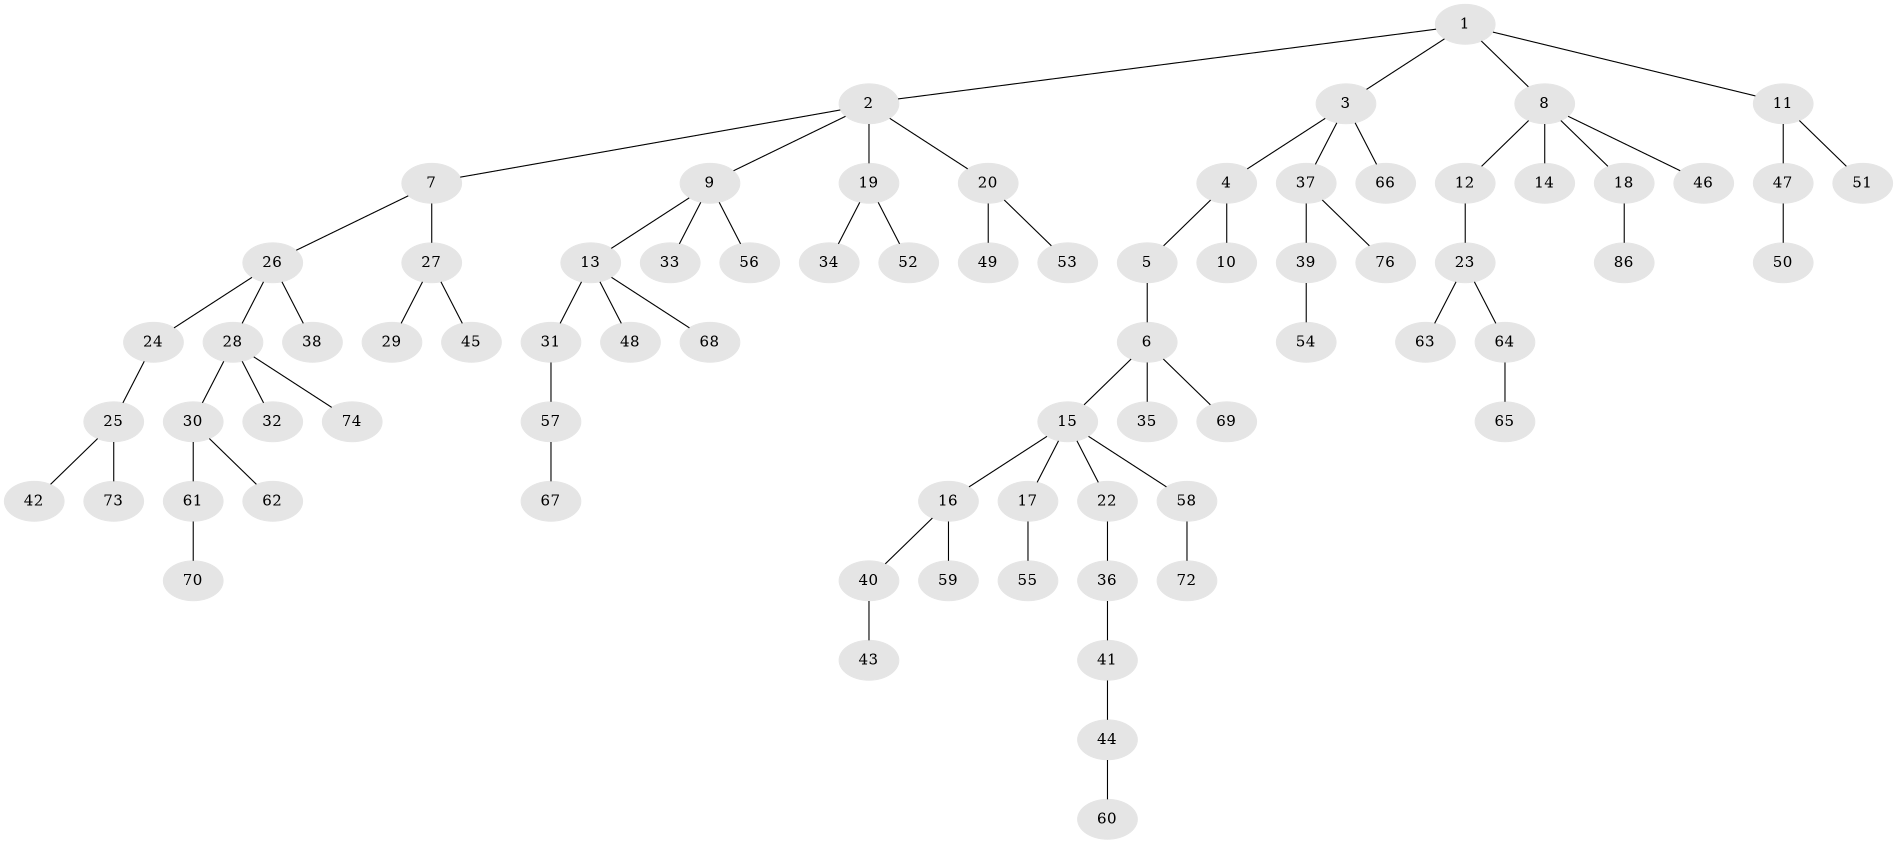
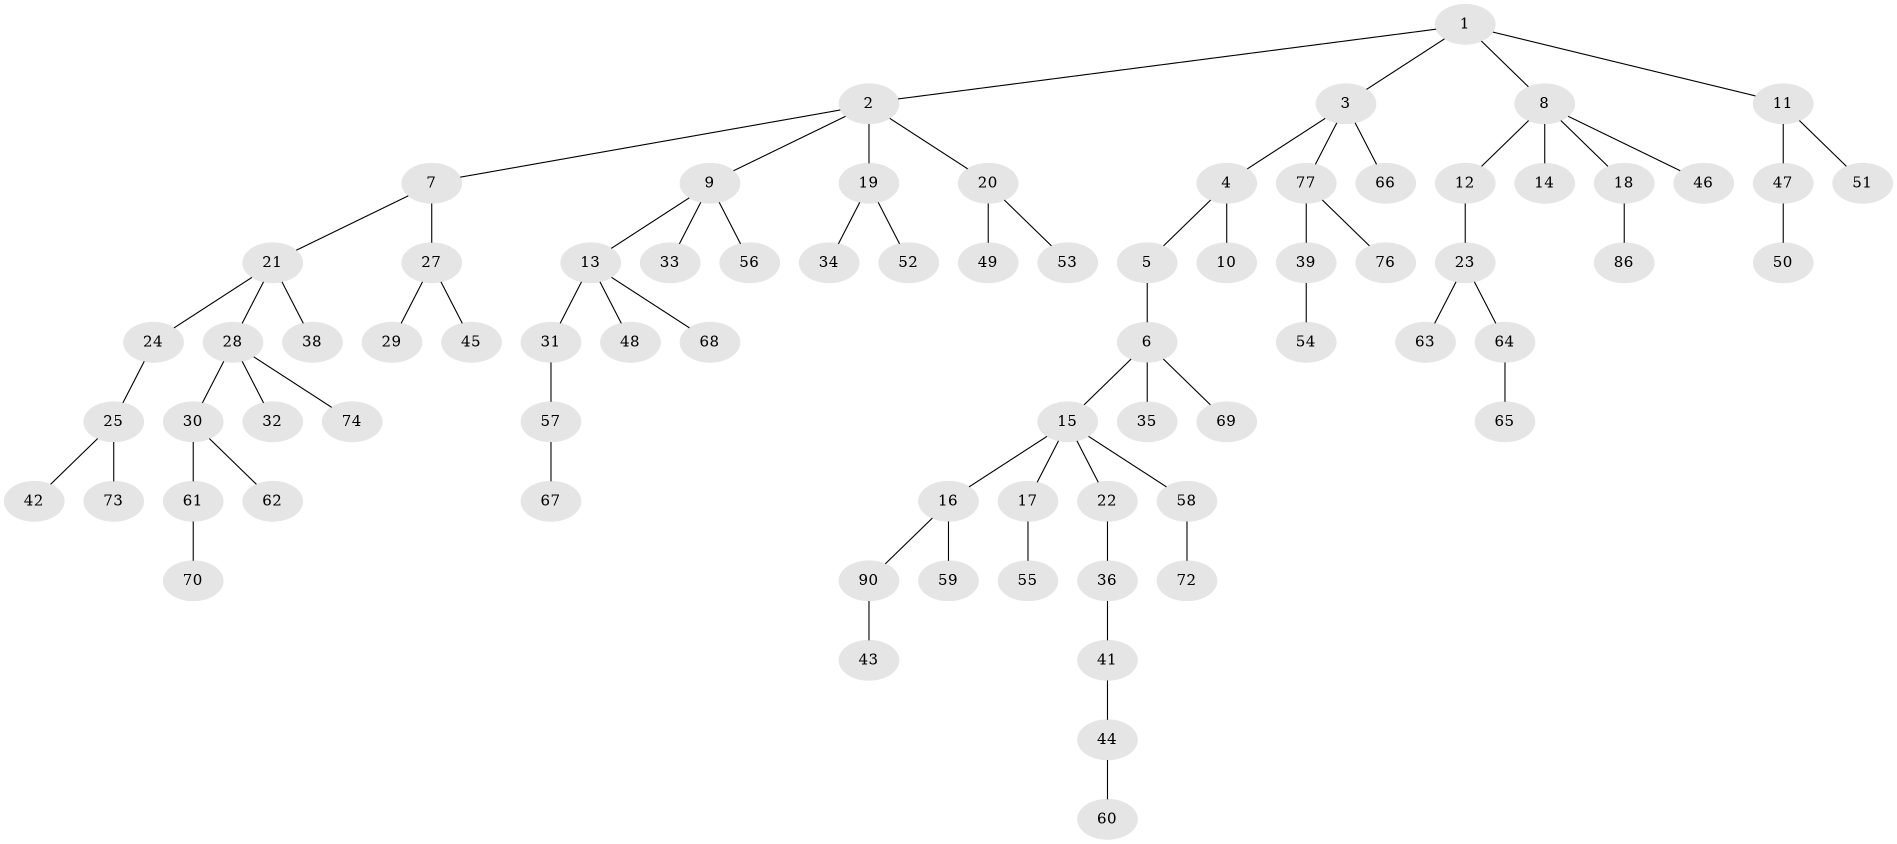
  graph {
    node [color=gray90 style=filled]
    1
    2
    3
    8
    11
    7
    9
    19
    20
    4
-   37
+   37 [label=77]
    66
    12
    14
    18
    46
    47
    51
-   21 [label=26]
+   21
    27
    13
    33
    56
    34
    52
    49
    53
    5
    10
    39
    n31 [label=76]
    6
    15
    35
    69
    16
    17
    22
    58
    24
    28
    38
    29
    45
    23
    n46 [label=86]
    31
    48
    68
    50
    63
    64
    57
-   40
+   40 [label=90]
    59
    55
    36
    72
    43
    25
    30
    32
    74
    41
    65
    42
    73
    61
    62
    70
    67
    44
    54
    60
    1 -- 2
    1 -- 3
    1 -- 8
    1 -- 11
    2 -- 7
    2 -- 9
    2 -- 19
    2 -- 20
    3 -- 4
    3 -- 37
    3 -- 66
    8 -- 12
    8 -- 14
    8 -- 18
    8 -- 46
    11 -- 47
    11 -- 51
    7 -- 21
    7 -- 27
    9 -- 13
    9 -- 33
    9 -- 56
    19 -- 34
    19 -- 52
    20 -- 49
    20 -- 53
    4 -- 5
    4 -- 10
    37 -- 39
    37 -- n31
    12 -- 23
    18 -- n46
    47 -- 50
    21 -- 24
    21 -- 28
    21 -- 38
    27 -- 29
    27 -- 45
    13 -- 31
    13 -- 48
    13 -- 68
    5 -- 6
    39 -- 54
    6 -- 15
    6 -- 35
    6 -- 69
    15 -- 16
    15 -- 17
    15 -- 22
    15 -- 58
    16 -- 40
    16 -- 59
    17 -- 55
    22 -- 36
    58 -- 72
    24 -- 25
    28 -- 30
    28 -- 32
    28 -- 74
    23 -- 63
    23 -- 64
    31 -- 57
    64 -- 65
    57 -- 67
    40 -- 43
    36 -- 41
    25 -- 42
    25 -- 73
    30 -- 61
    30 -- 62
    41 -- 44
    61 -- 70
    44 -- 60
  }
